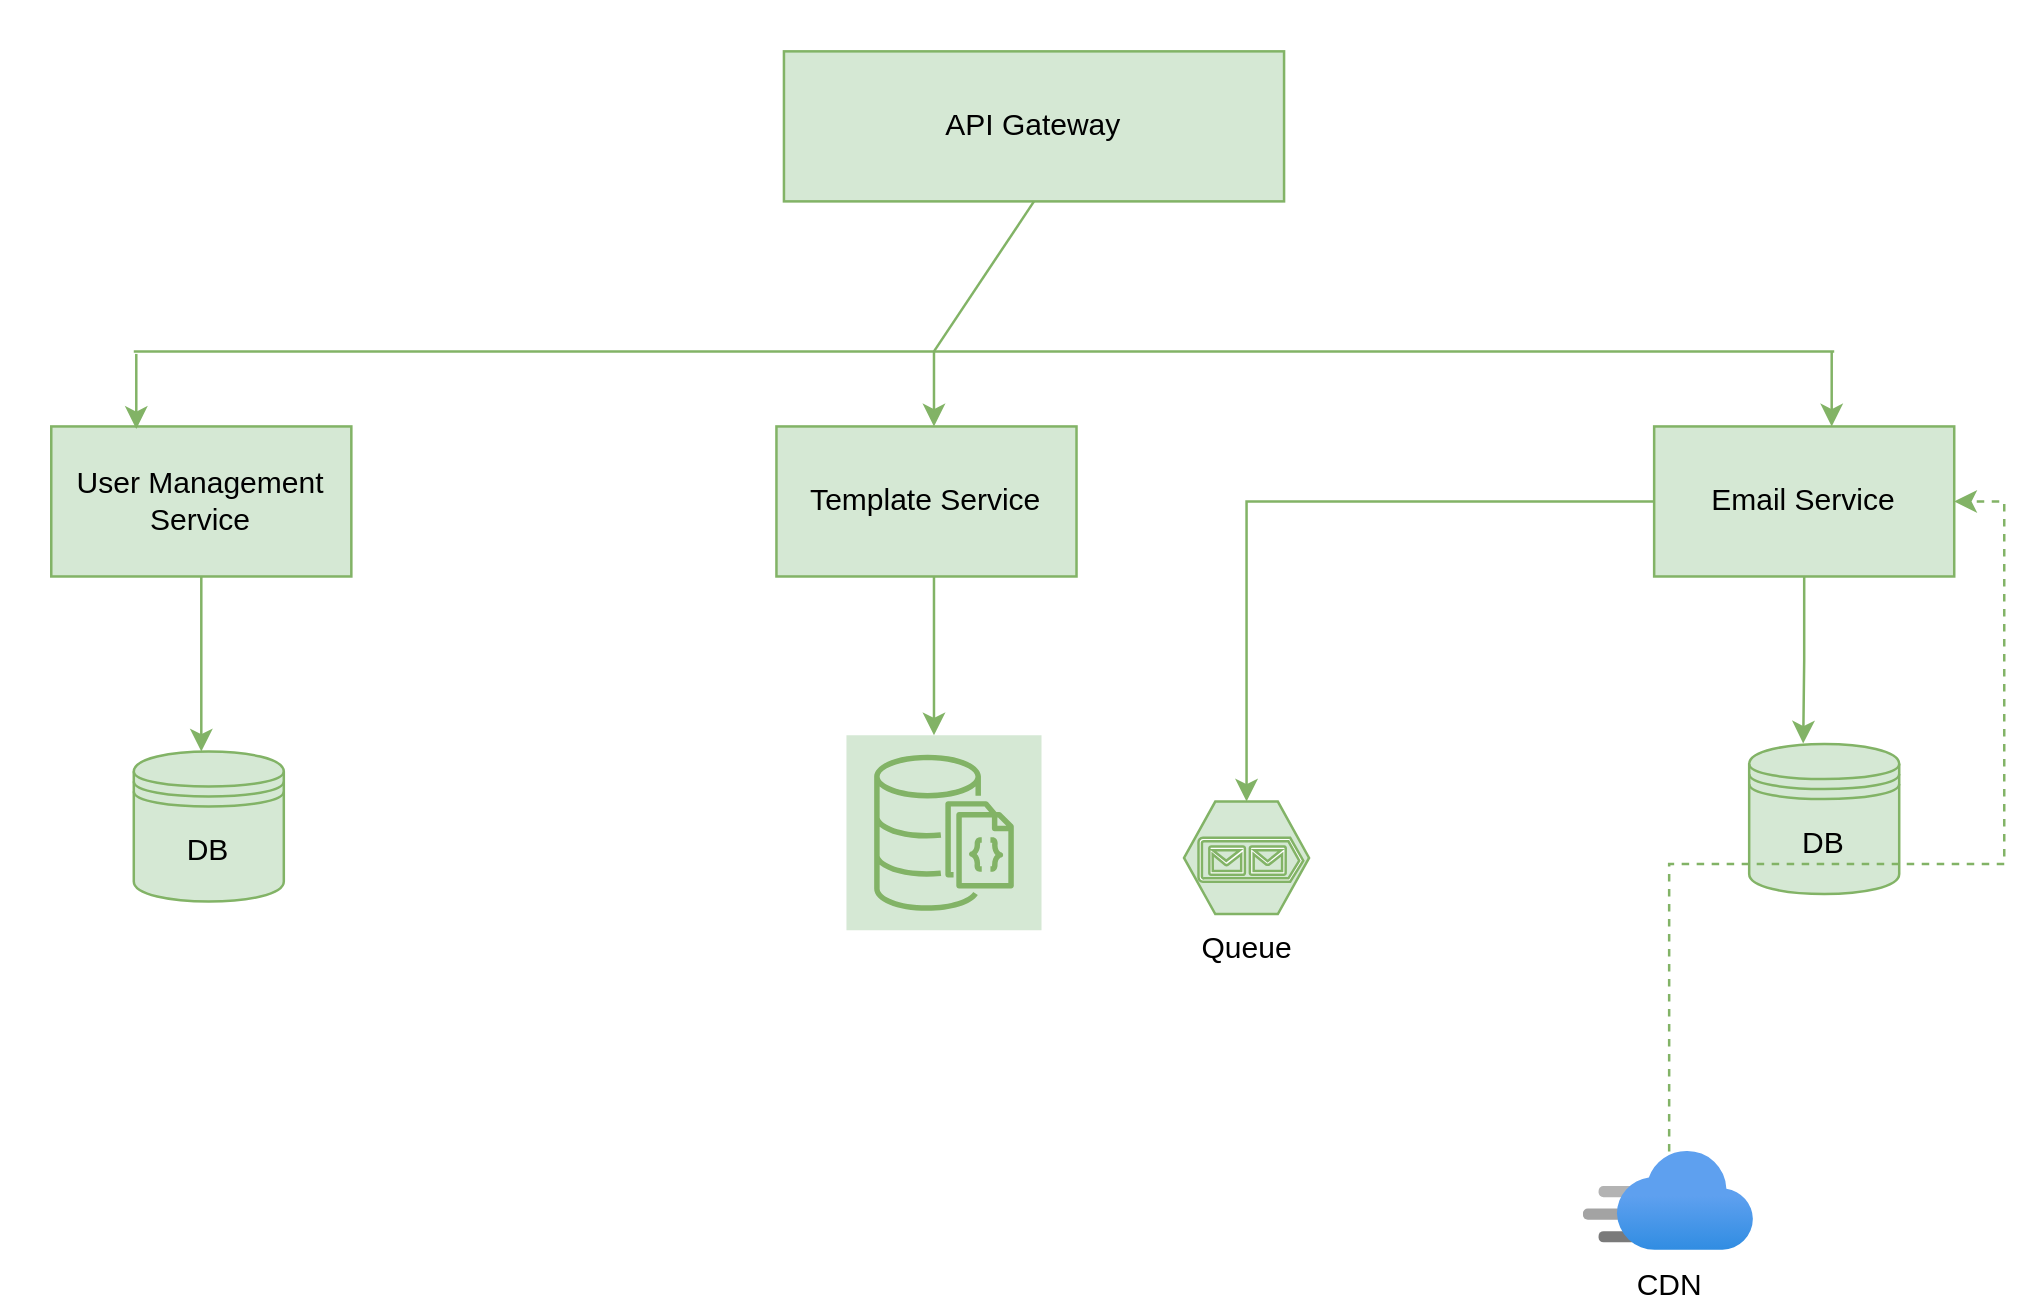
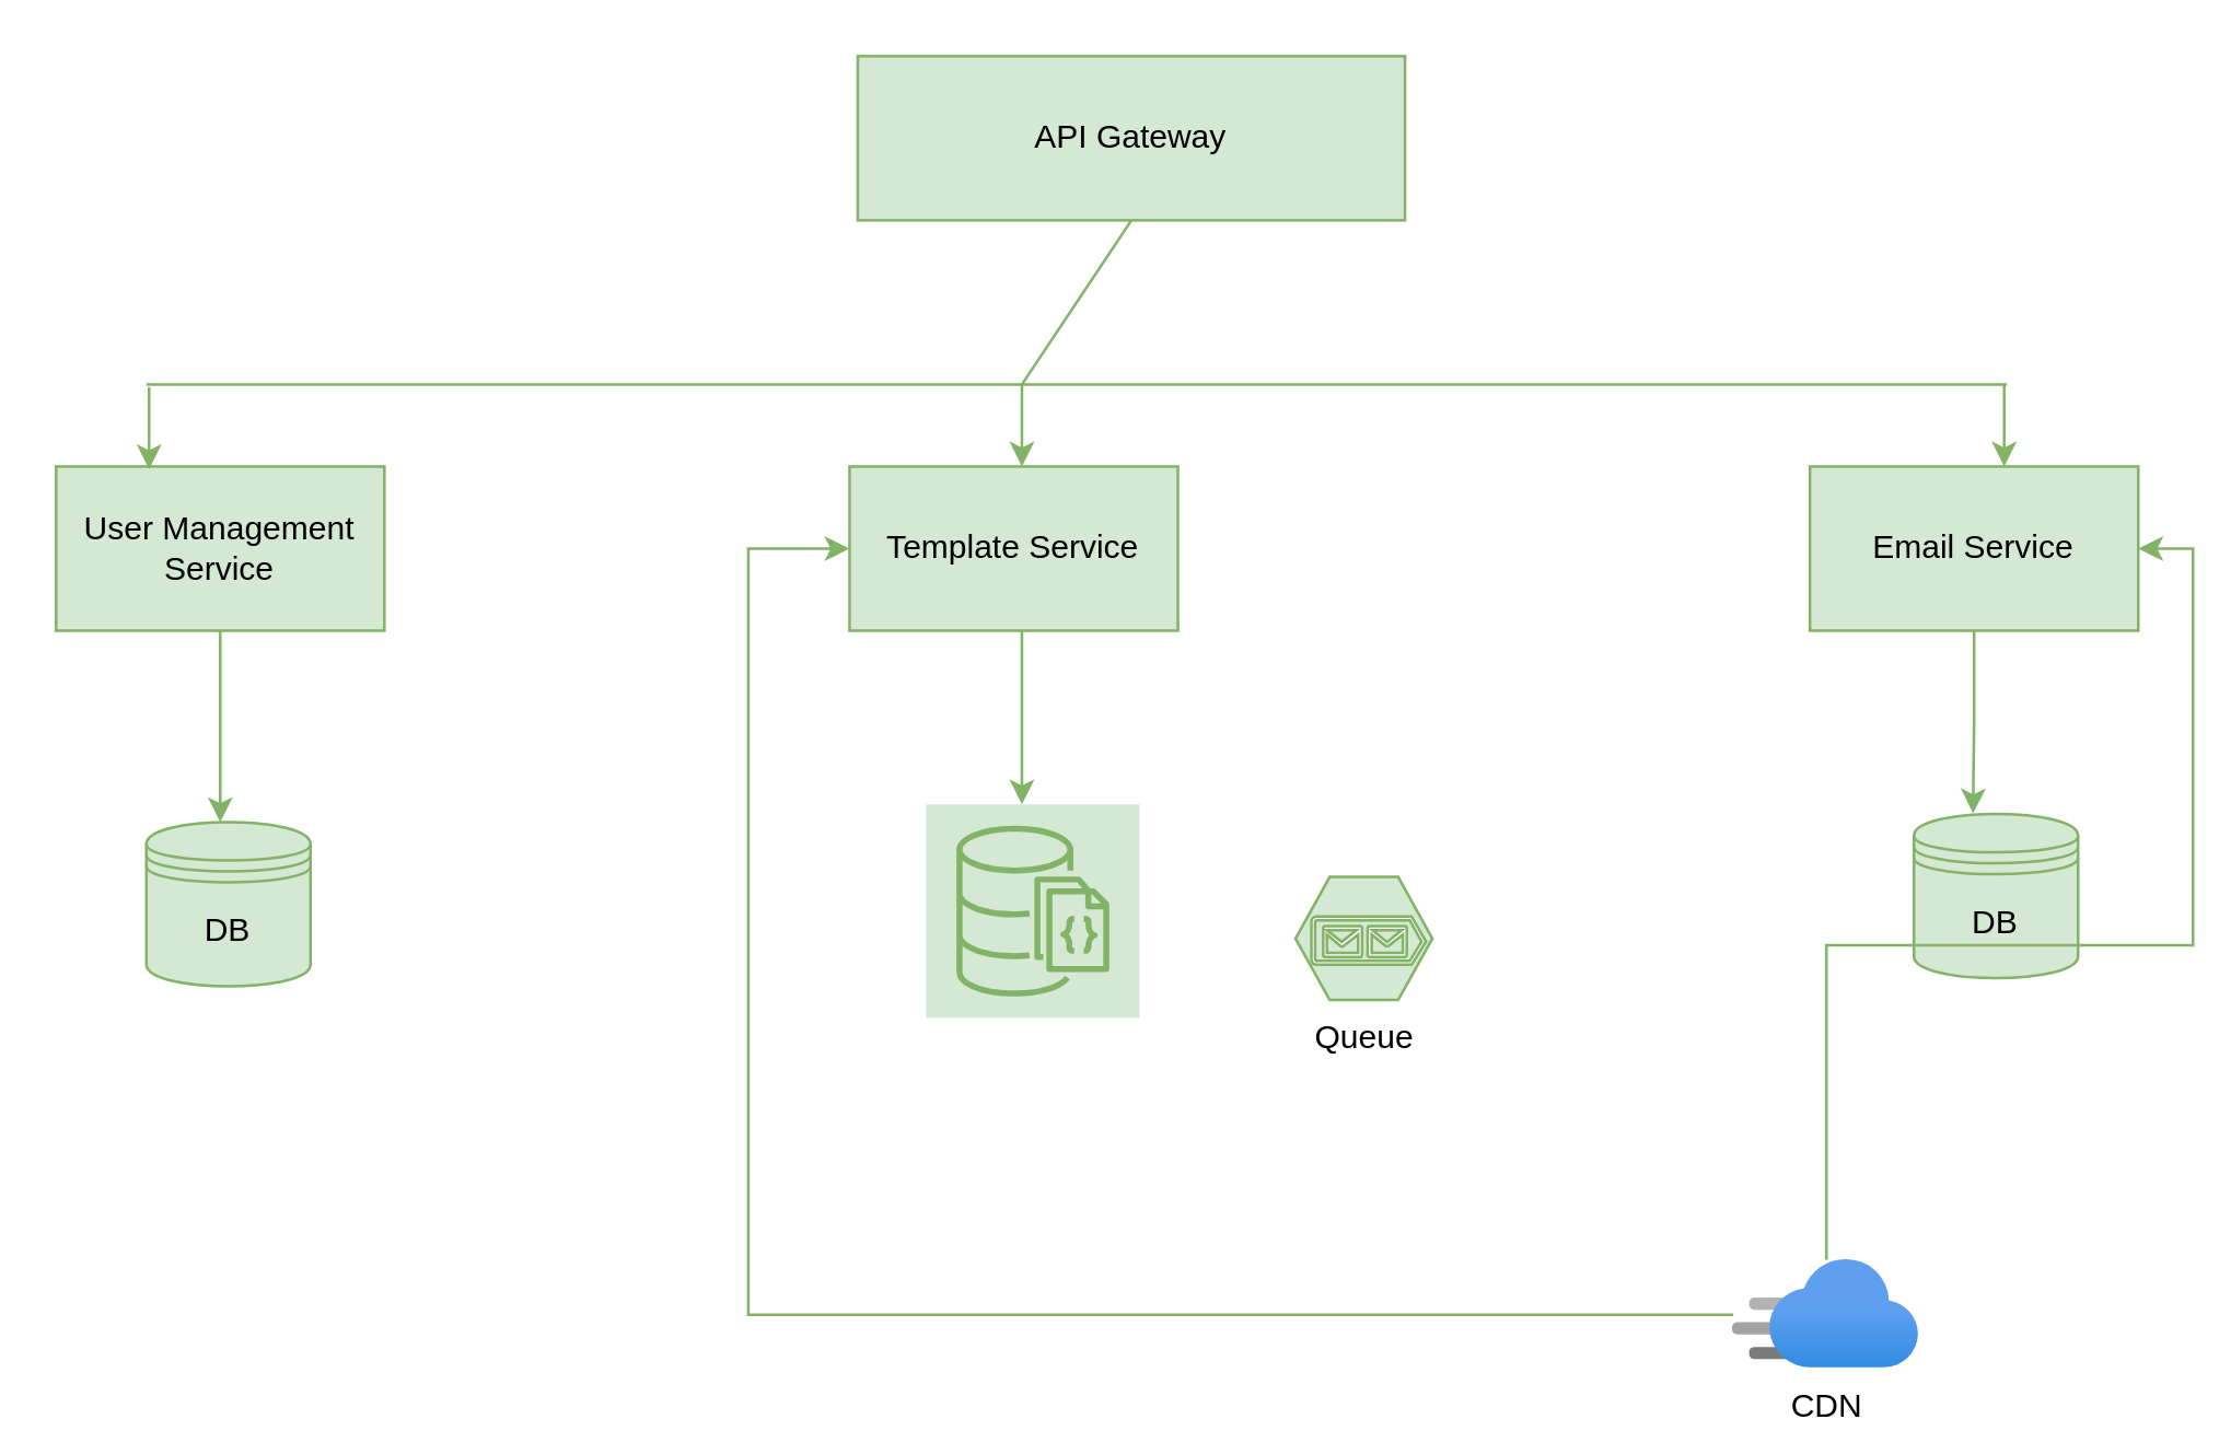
  <mxCell id="0" />
  <mxCell id="1" parent="0" />
  <mxCell id="2" value="API Gateway" style="rounded=0;whiteSpace=wrap;html=1;labelBackgroundColor=none;fillColor=#d5e8d4;strokeColor=#82b366;" parent="1" vertex="1"><mxGeometry x="313" y="20" width="200" height="60" as="geometry" /></mxCell>
  <mxCell id="3" style="edgeStyle=orthogonalEdgeStyle;rounded=0;orthogonalLoop=1;jettySize=auto;html=1;labelBackgroundColor=none;strokeColor=#82b366;fontColor=default;fillColor=#d5e8d4;" parent="1" source="4" edge="1"><mxGeometry relative="1" as="geometry"><mxPoint x="80" y="300" as="targetPoint" /></mxGeometry></mxCell>
  <mxCell id="4" value="User Management Service" style="rounded=0;whiteSpace=wrap;html=1;labelBackgroundColor=none;fillColor=#d5e8d4;strokeColor=#82b366;" parent="1" vertex="1"><mxGeometry x="20" y="170" width="120" height="60" as="geometry" /></mxCell>
  <mxCell id="5" value="" style="edgeStyle=orthogonalEdgeStyle;rounded=0;orthogonalLoop=1;jettySize=auto;html=1;labelBackgroundColor=none;strokeColor=#82b366;fontColor=default;fillColor=#d5e8d4;" parent="1" source="6" target="17" edge="1"><mxGeometry relative="1" as="geometry"><Array as="points"><mxPoint x="373" y="250" /><mxPoint x="373" y="250" /></Array></mxGeometry></mxCell>
  <mxCell id="6" value="Template Service" style="rounded=0;whiteSpace=wrap;html=1;labelBackgroundColor=none;fillColor=#d5e8d4;strokeColor=#82b366;" parent="1" vertex="1"><mxGeometry x="310" y="170" width="120" height="60" as="geometry" /></mxCell>
  <mxCell id="7" value="Email Service" style="rounded=0;whiteSpace=wrap;html=1;labelBackgroundColor=none;fillColor=#d5e8d4;strokeColor=#82b366;" parent="1" vertex="1"><mxGeometry x="661" y="170" width="120" height="60" as="geometry" /></mxCell>
  <mxCell id="8" value="" style="endArrow=none;html=1;rounded=0;exitX=0.5;exitY=1;exitDx=0;exitDy=0;labelBackgroundColor=none;strokeColor=#82b366;fontColor=default;fillColor=#d5e8d4;" parent="1" source="2" edge="1"><mxGeometry width="50" height="50" relative="1" as="geometry"><mxPoint x="373" y="320" as="sourcePoint" /><mxPoint x="373" y="140" as="targetPoint" /></mxGeometry></mxCell>
  <mxCell id="9" value="" style="endArrow=none;html=1;rounded=0;labelBackgroundColor=none;strokeColor=#82b366;fontColor=default;fillColor=#d5e8d4;" parent="1" edge="1"><mxGeometry width="50" height="50" relative="1" as="geometry"><mxPoint x="53" y="140" as="sourcePoint" /><mxPoint x="373" y="140" as="targetPoint" /></mxGeometry></mxCell>
  <mxCell id="10" value="" style="endArrow=none;html=1;rounded=0;labelBackgroundColor=none;strokeColor=#82b366;fontColor=default;fillColor=#d5e8d4;" parent="1" edge="1"><mxGeometry width="50" height="50" relative="1" as="geometry"><mxPoint x="373" y="140" as="sourcePoint" /><mxPoint x="733" y="140" as="targetPoint" /></mxGeometry></mxCell>
  <mxCell id="11" value="" style="endArrow=classic;html=1;rounded=0;labelBackgroundColor=none;strokeColor=#82b366;fontColor=default;fillColor=#d5e8d4;" parent="1" edge="1"><mxGeometry width="50" height="50" relative="1" as="geometry"><mxPoint x="373" y="140" as="sourcePoint" /><mxPoint x="373" y="170" as="targetPoint" /></mxGeometry></mxCell>
  <mxCell id="12" value="" style="endArrow=classic;html=1;rounded=0;labelBackgroundColor=none;strokeColor=#82b366;fontColor=default;fillColor=#d5e8d4;" parent="1" edge="1"><mxGeometry width="50" height="50" relative="1" as="geometry"><mxPoint x="732" y="140" as="sourcePoint" /><mxPoint x="732" y="170" as="targetPoint" /></mxGeometry></mxCell>
  <mxCell id="13" value="Queue" style="verticalLabelPosition=bottom;html=1;verticalAlign=top;align=center;strokeColor=#82b366;fillColor=#d5e8d4;shape=mxgraph.azure.storage_queue;labelBackgroundColor=none;" parent="1" vertex="1"><mxGeometry x="473" y="320" width="50" height="45" as="geometry" /></mxCell>
- <mxCell id="14" style="edgeStyle=orthogonalEdgeStyle;rounded=0;orthogonalLoop=1;jettySize=auto;html=1;entryX=0.5;entryY=0;entryDx=0;entryDy=0;entryPerimeter=0;labelBackgroundColor=none;strokeColor=#82b366;fontColor=default;fillColor=#d5e8d4;" parent="1" source="7" target="13" edge="1"><mxGeometry relative="1" as="geometry" /></mxCell>
  <mxCell id="15" value="DB" style="shape=datastore;whiteSpace=wrap;html=1;labelBackgroundColor=none;fillColor=#d5e8d4;strokeColor=#82b366;" parent="1" vertex="1"><mxGeometry x="53" y="300" width="60" height="60" as="geometry" /></mxCell>
  <mxCell id="16" value="DB" style="shape=datastore;whiteSpace=wrap;html=1;labelBackgroundColor=none;fillColor=#d5e8d4;strokeColor=#82b366;" parent="1" vertex="1"><mxGeometry x="699" y="297" width="60" height="60" as="geometry" /></mxCell>
  <mxCell id="17" value="" style="sketch=0;points=[[0,0,0],[0.25,0,0],[0.5,0,0],[0.75,0,0],[1,0,0],[0,1,0],[0.25,1,0],[0.5,1,0],[0.75,1,0],[1,1,0],[0,0.25,0],[0,0.5,0],[0,0.75,0],[1,0.25,0],[1,0.5,0],[1,0.75,0]];outlineConnect=0;fillColor=#d5e8d4;strokeColor=#82b366;dashed=0;verticalLabelPosition=bottom;verticalAlign=top;align=center;html=1;fontSize=12;fontStyle=0;aspect=fixed;shape=mxgraph.aws4.resourceIcon;resIcon=mxgraph.aws4.documentdb_with_mongodb_compatibility;labelBackgroundColor=none;" parent="1" vertex="1"><mxGeometry x="338" y="293.5" width="78" height="78" as="geometry" /></mxCell>
  <mxCell id="18" style="edgeStyle=orthogonalEdgeStyle;rounded=0;orthogonalLoop=1;jettySize=auto;html=1;entryX=0.36;entryY=-0.003;entryDx=0;entryDy=0;entryPerimeter=0;labelBackgroundColor=none;strokeColor=#82b366;fontColor=default;fillColor=#d5e8d4;" parent="1" source="7" target="16" edge="1"><mxGeometry relative="1" as="geometry" /></mxCell>
  <mxCell id="19" value="" style="endArrow=classic;html=1;rounded=0;labelBackgroundColor=none;strokeColor=#82b366;fontColor=default;fillColor=#d5e8d4;" parent="1" edge="1"><mxGeometry width="50" height="50" relative="1" as="geometry"><mxPoint x="54" y="141" as="sourcePoint" /><mxPoint x="54" y="171" as="targetPoint" /></mxGeometry></mxCell>
- <mxCell id="20" style="edgeStyle=orthogonalEdgeStyle;rounded=0;orthogonalLoop=1;jettySize=auto;html=1;entryX=1;entryY=0.5;entryDx=0;entryDy=0;labelBackgroundColor=none;strokeColor=#82b366;fontColor=default;fillColor=#d5e8d4;dashed=1;" edge="1" parent="1" source="22" target="7"><mxGeometry relative="1" as="geometry"><mxPoint x="813" y="200" as="targetPoint" /></mxGeometry></mxCell>
+ <mxCell id="20" style="edgeStyle=orthogonalEdgeStyle;rounded=0;orthogonalLoop=1;jettySize=auto;html=1;entryX=1;entryY=0.5;entryDx=0;entryDy=0;labelBackgroundColor=none;strokeColor=#82b366;fontColor=default;fillColor=#d5e8d4;" edge="1" parent="1" source="22" target="7"><mxGeometry relative="1" as="geometry"><mxPoint x="813" y="200" as="targetPoint" /></mxGeometry></mxCell>
+ <mxCell id="21" style="edgeStyle=orthogonalEdgeStyle;rounded=0;orthogonalLoop=1;jettySize=auto;html=1;entryX=0;entryY=0.5;entryDx=0;entryDy=0;labelBackgroundColor=none;strokeColor=#82b366;fontColor=default;fillColor=#d5e8d4;" edge="1" parent="1" source="22" target="6"><mxGeometry relative="1" as="geometry"><mxPoint x="303" y="200" as="targetPoint" /><Array as="points"><mxPoint x="273" y="480" /><mxPoint x="273" y="200" /></Array></mxGeometry></mxCell>
  <mxCell id="22" value="CDN" style="image;aspect=fixed;html=1;points=[];align=center;fontSize=12;image=img/lib/azure2/networking/CDN_Profiles.svg;labelBackgroundColor=none;fillColor=#d5e8d4;strokeColor=#82b366;" vertex="1" parent="1"><mxGeometry x="633" y="460" width="68" height="40" as="geometry" /></mxCell>
